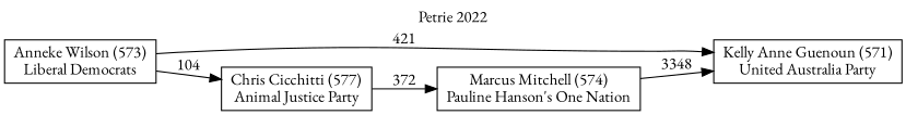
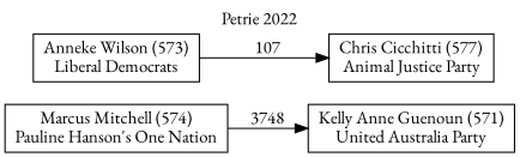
  digraph {
    fontname="EB Garamond"
    label="Petrie 2022"
    labelloc=t
    mclimit=10
    rankdir=LR
    node [fontname="EB Garamond" shape=box]
    edge [fontname="EB Garamond"]
    n1 [label="Kelly Anne Guenoun (571)\nUnited Australia Party"]
    n2 [label="Marcus Mitchell (574)\nPauline Hanson's One Nation"]
    n3 [label="Chris Cicchitti (577)\nAnimal Justice Party"]
    n4 [label="Anneke Wilson (573)\nLiberal Democrats"]
-   n2 -> n1 [label=3348]
-   n3 -> n2 [label=372]
-   n4 -> n1 [label=421]
-   n4 -> n3 [label=104]
+   n2 -> n1 [label=3748]
+   n4 -> n3 [label=107]
  }
